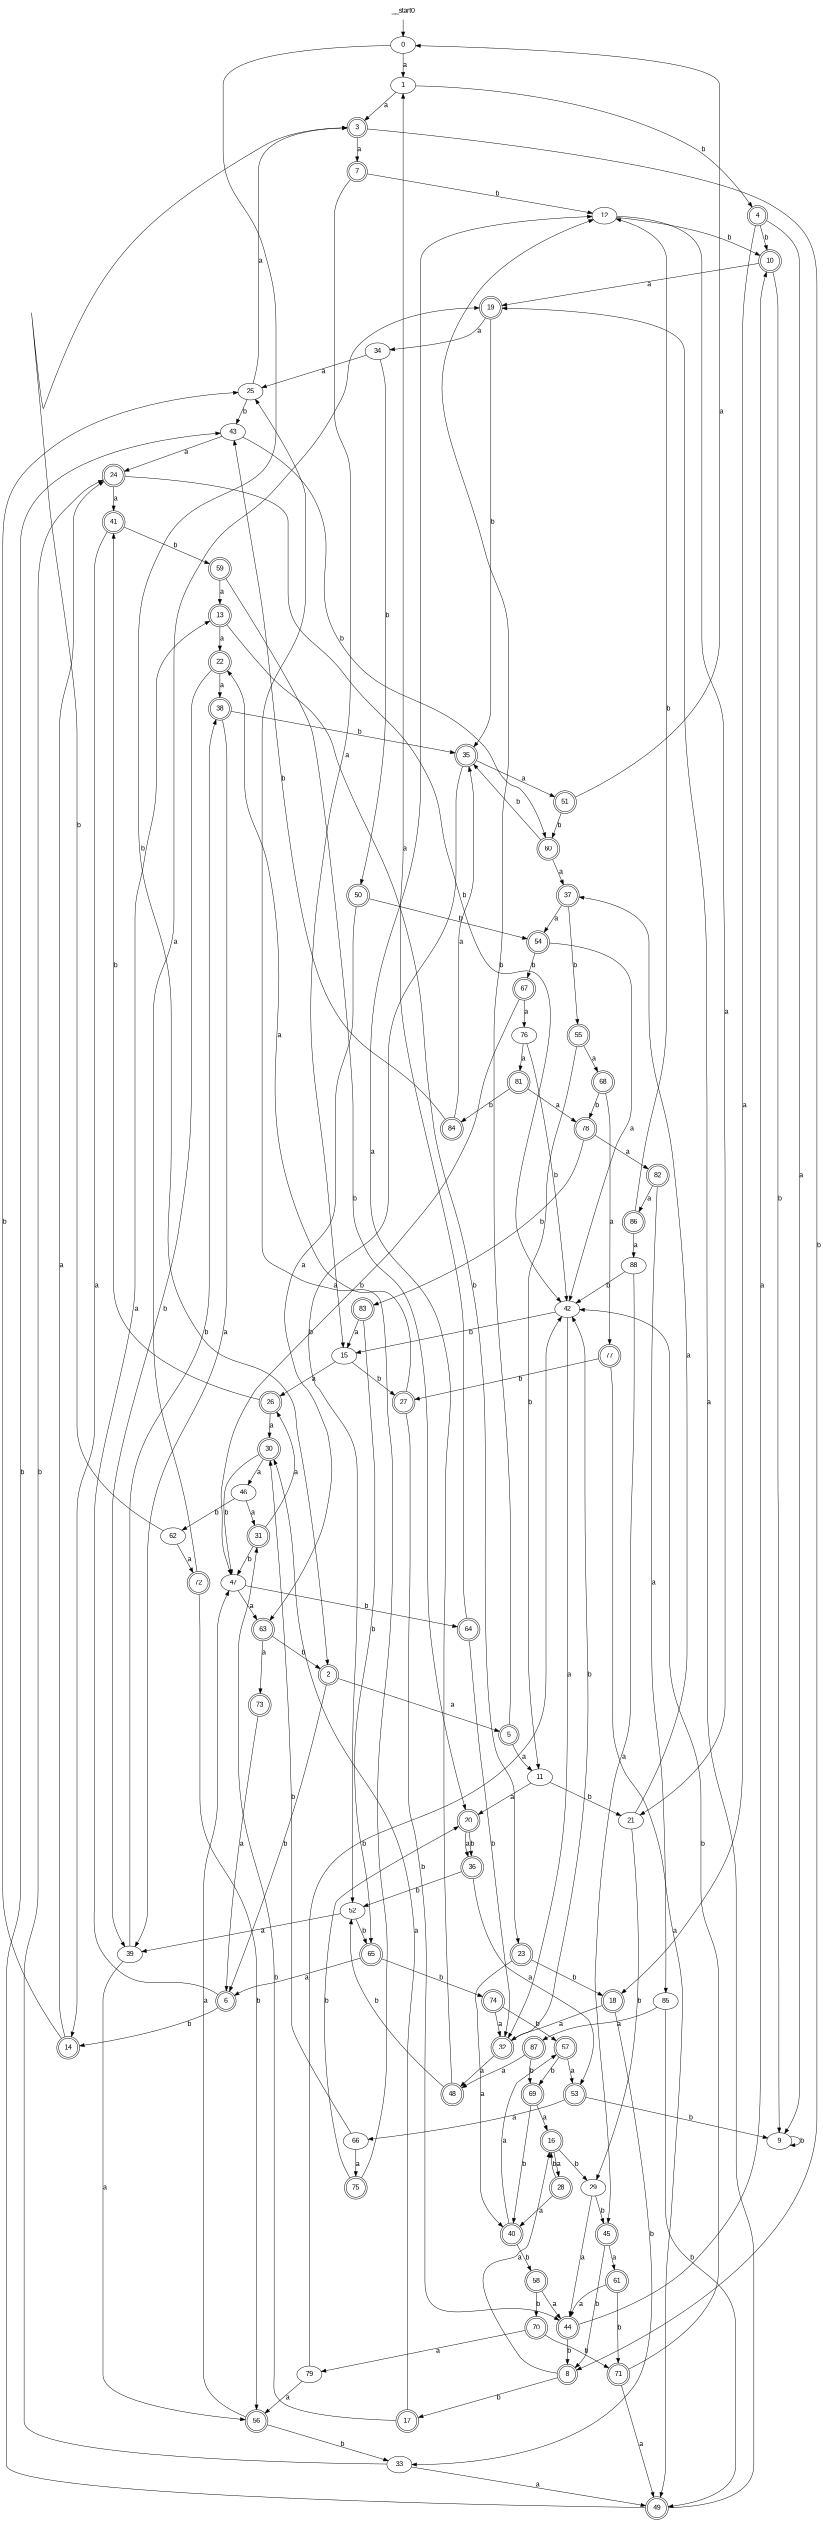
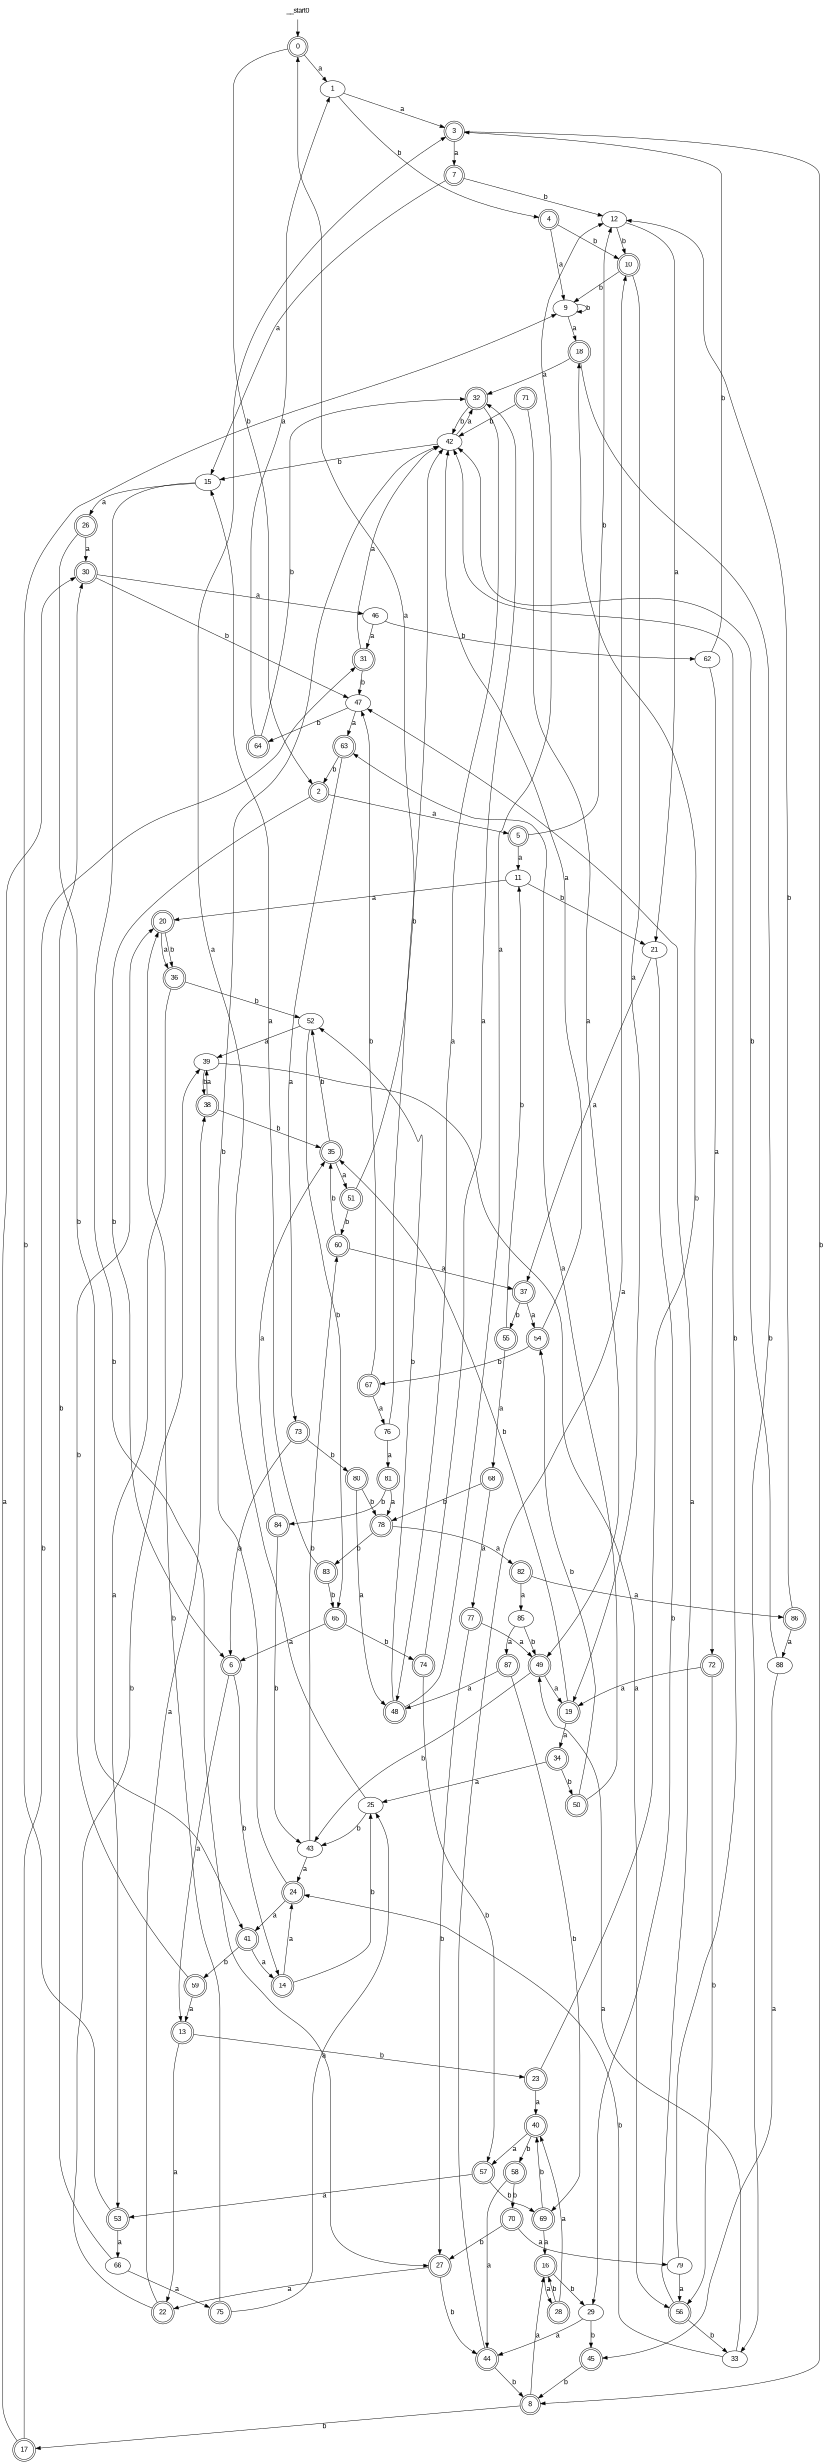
  digraph {
    fontname="Liberation Sans"
    node [fontname="Liberation Sans" shape=doublecircle]
    edge [fontname="Liberation Sans"]
    __start0 [shape=none]
-   0 [shape=ellipse]
+   0
    1 [shape=""]
    2
    3
    4
    5
    6
    7
    8
    9 [shape=ellipse]
    10
    11 [shape=""]
    12 [shape=""]
    13
    14
    15 [shape=""]
    16
    17
    18
    19
    20
    21 [shape=""]
    22
    23
    24
    25 [shape=""]
    26
    27
    28
    29 [shape=""]
    30
    31
    32
    33 [shape=""]
-   34 [shape=ellipse]
+   34
    35
    36
    37
    38
    39 [shape=""]
    40
    41
    42 [shape=""]
    43 [shape=""]
    44
    45
    46 [shape=""]
    47 [shape=""]
    48
    49
    50
    51
    52 [shape=""]
    53
    54
    55
    56
    57
    58
    59
    60
-   61
    62 [shape=""]
    63
    64
    65
    66 [shape=""]
    67
    68
    69
    70
    71
    72
    73
    74
    75
    76 [shape=""]
    77
    78
    79 [shape=""]
+   80
    81
    82
    83
    84
    85 [shape=""]
    86
    87
    88 [shape=""]
    __start0 -> 0
    0 -> 1 [label=a]
    0 -> 2 [label=b]
    1 -> 3 [label=a]
    1 -> 4 [label=b]
    2 -> 5 [label=a]
    2 -> 6 [label=b]
    3 -> 7 [label=a]
    3 -> 8 [label=b]
    4 -> 9 [label=a]
    4 -> 10 [label=b]
    5 -> 11 [label=a]
    5 -> 12 [label=b]
    6 -> 13 [label=a]
    6 -> 14 [label=b]
    7 -> 12 [label=b]
    7 -> 15 [label=a]
    8 -> 16 [label=a]
    8 -> 17 [label=b]
    9 -> 9 [label=b]
-   4 -> 18 [label=a]
+   9 -> 18 [label=a]
    10 -> 9 [label=b]
    10 -> 19 [label=a]
    11 -> 20 [label=a]
    11 -> 21 [label=b]
    12 -> 10 [label=b]
    12 -> 21 [label=a]
    13 -> 22 [label=a]
    13 -> 23 [label=b]
    14 -> 24 [label=a]
    14 -> 25 [label=b]
    15 -> 26 [label=a]
    15 -> 27 [label=b]
    16 -> 28 [label=a]
    16 -> 29 [label=b]
    17 -> 30 [label=a]
    17 -> 31 [label=b]
    18 -> 32 [label=a]
    18 -> 33 [label=b]
    19 -> 34 [label=a]
    19 -> 35 [label=b]
    20 -> 36 [label=a]
    20 -> 36 [label=b]
    21 -> 29 [label=b]
    21 -> 37 [label=a]
    22 -> 38 [label=a]
    22 -> 39 [label=b]
    23 -> 18 [label=b]
    23 -> 40 [label=a]
    24 -> 41 [label=a]
    24 -> 42 [label=b]
    25 -> 3 [label=a]
    25 -> 43 [label=b]
    26 -> 30 [label=a]
    26 -> 41 [label=b]
    27 -> 22 [label=a]
    27 -> 44 [label=b]
    28 -> 16 [label=b]
    28 -> 40 [label=a]
    29 -> 44 [label=a]
    29 -> 45 [label=b]
    30 -> 46 [label=a]
    30 -> 47 [label=b]
-   31 -> 26 [label=a]
+   31 -> 42 [label=a]
    31 -> 47 [label=b]
    32 -> 42 [label=b]
    32 -> 48 [label=a]
    33 -> 24 [label=b]
    33 -> 49 [label=a]
    34 -> 25 [label=a]
    34 -> 50 [label=b]
    35 -> 51 [label=a]
    35 -> 52 [label=b]
    36 -> 52 [label=b]
    36 -> 53 [label=a]
    37 -> 54 [label=a]
    37 -> 55 [label=b]
    38 -> 35 [label=b]
    38 -> 39 [label=a]
    39 -> 38 [label=b]
    39 -> 56 [label=a]
    40 -> 57 [label=a]
    40 -> 58 [label=b]
    41 -> 14 [label=a]
    41 -> 59 [label=b]
    42 -> 15 [label=b]
    42 -> 32 [label=a]
    43 -> 24 [label=a]
    43 -> 60 [label=b]
    44 -> 8 [label=b]
    44 -> 10 [label=a]
    45 -> 8 [label=b]
-   45 -> 61 [label=a]
    46 -> 31 [label=a]
    46 -> 62 [label=b]
    47 -> 63 [label=a]
    47 -> 64 [label=b]
    48 -> 12 [label=a]
    48 -> 52 [label=b]
    49 -> 19 [label=a]
    49 -> 43 [label=b]
    50 -> 54 [label=b]
    50 -> 63 [label=a]
    51 -> 0 [label=a]
    51 -> 60 [label=b]
    52 -> 39 [label=a]
    52 -> 65 [label=b]
    53 -> 9 [label=b]
    53 -> 66 [label=a]
    54 -> 42 [label=a]
    54 -> 67 [label=b]
    55 -> 11 [label=b]
    55 -> 68 [label=a]
    56 -> 33 [label=b]
    56 -> 47 [label=a]
    57 -> 53 [label=a]
    57 -> 69 [label=b]
    58 -> 44 [label=a]
    58 -> 70 [label=b]
    59 -> 13 [label=a]
    59 -> 20 [label=b]
    60 -> 35 [label=b]
    60 -> 37 [label=a]
-   61 -> 44 [label=a]
-   61 -> 71 [label=b]
    62 -> 3 [label=b]
    62 -> 72 [label=a]
    63 -> 2 [label=b]
    63 -> 73 [label=a]
    64 -> 1 [label=a]
    64 -> 32 [label=b]
    65 -> 6 [label=a]
    65 -> 74 [label=b]
    66 -> 30 [label=b]
    66 -> 75 [label=a]
    67 -> 47 [label=b]
    67 -> 76 [label=a]
    68 -> 77 [label=a]
    68 -> 78 [label=b]
    69 -> 16 [label=a]
    69 -> 40 [label=b]
-   70 -> 71 [label=b]
+   70 -> 27 [label=b]
    70 -> 79 [label=a]
    71 -> 42 [label=b]
    71 -> 49 [label=a]
    72 -> 19 [label=a]
    72 -> 56 [label=b]
    73 -> 6 [label=a]
+   73 -> 80 [label=b]
    74 -> 32 [label=a]
    74 -> 57 [label=b]
    75 -> 20 [label=b]
    75 -> 25 [label=a]
    76 -> 42 [label=b]
    76 -> 81 [label=a]
    77 -> 27 [label=b]
    77 -> 49 [label=a]
    78 -> 82 [label=a]
    78 -> 83 [label=b]
    79 -> 42 [label=b]
    79 -> 56 [label=a]
+   80 -> 48 [label=a]
+   80 -> 78 [label=b]
    81 -> 78 [label=a]
    81 -> 84 [label=b]
    82 -> 85 [label=a]
    82 -> 86 [label=a]
    83 -> 15 [label=a]
    83 -> 65 [label=b]
    84 -> 35 [label=a]
    84 -> 43 [label=b]
    85 -> 49 [label=b]
    85 -> 87 [label=a]
    86 -> 12 [label=b]
    86 -> 88 [label=a]
    87 -> 48 [label=a]
    87 -> 69 [label=b]
    88 -> 42 [label=b]
    88 -> 45 [label=a]
  }
